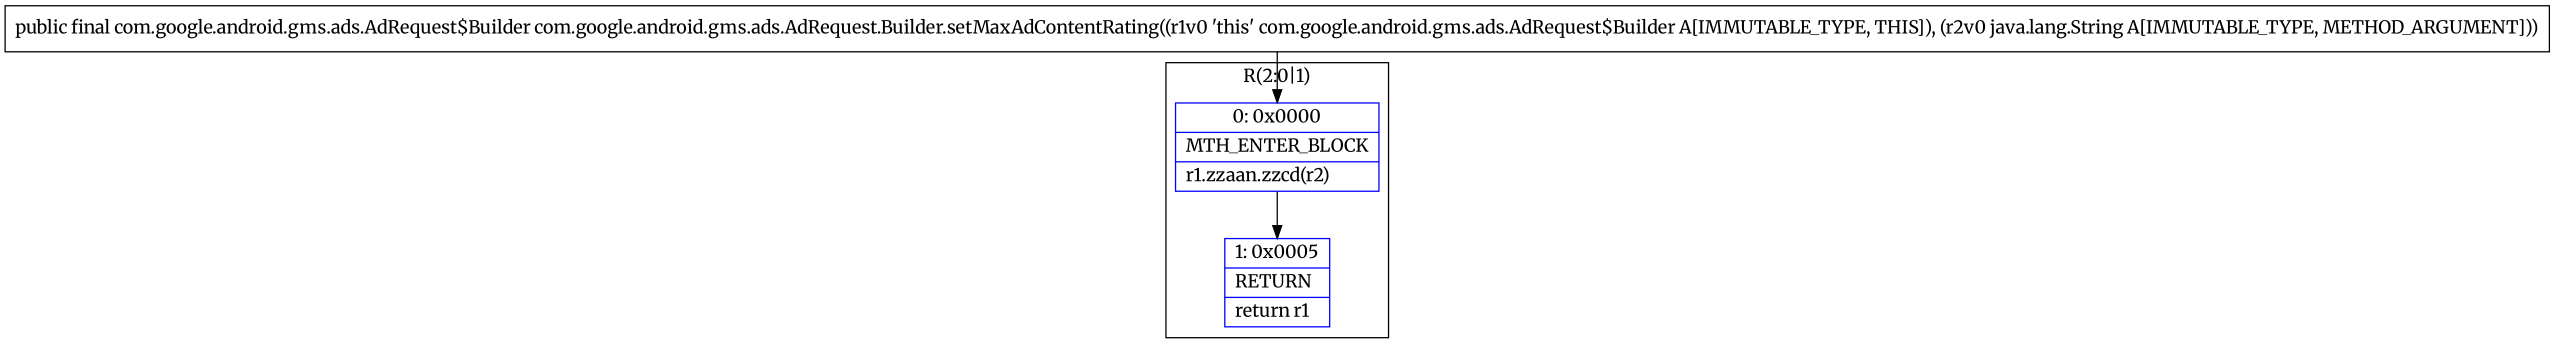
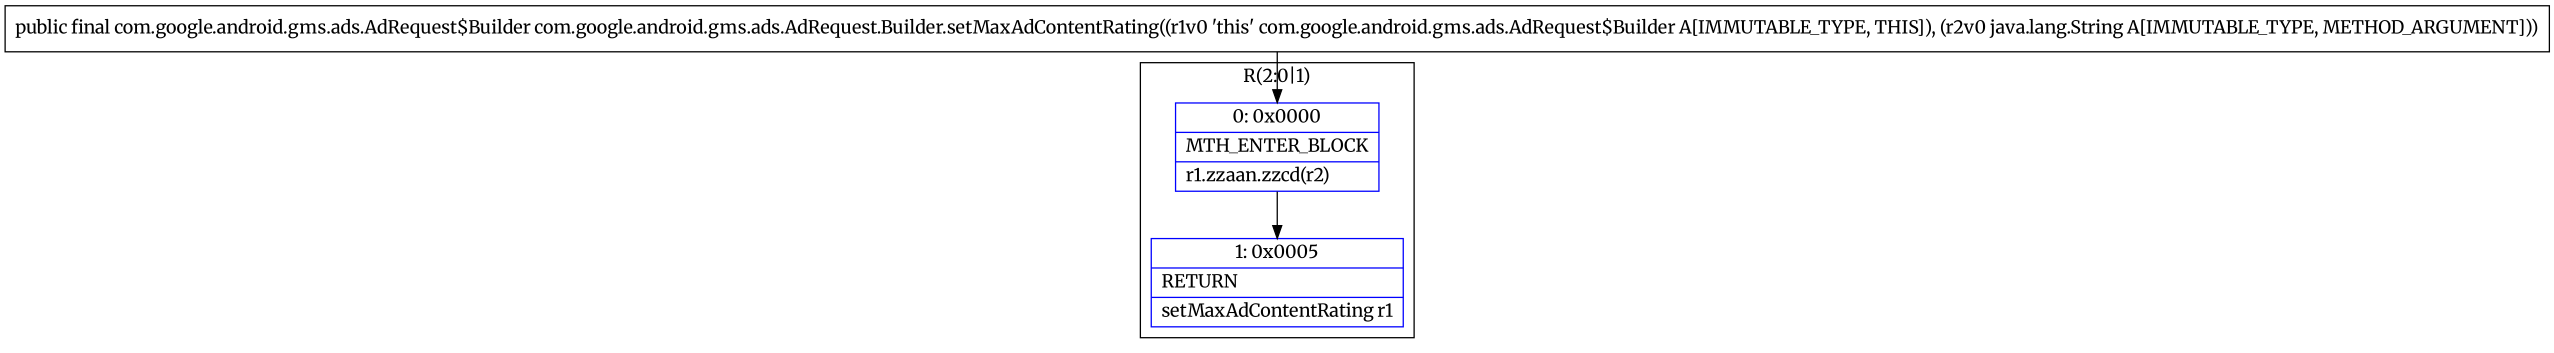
  digraph {
    fontname=Merriweather
    node [color=blue shape=record fontname=Merriweather]
    edge [fontname=Merriweather]
    n1 [label="{0\:\ 0x0000|MTH_ENTER_BLOCK\l|r1.zzaan.zzcd(r2)\l}"]
-   n2 [label="{1\:\ 0x0005|RETURN\l|return r1\l}"]
+   n2 [label="{1\:\ 0x0005|RETURN\l|setMaxAdContentRating r1\l}"]
    n3 [label="{public final com.google.android.gms.ads.AdRequest$Builder com.google.android.gms.ads.AdRequest.Builder.setMaxAdContentRating((r1v0 'this' com.google.android.gms.ads.AdRequest$Builder A[IMMUTABLE_TYPE, THIS]), (r2v0 java.lang.String A[IMMUTABLE_TYPE, METHOD_ARGUMENT])) }" color=""]
    subgraph cluster_1 {
      label="R(2:0|1)"
      n1
      n2
    }
    n1 -> n2
    n3 -> n1
  }
